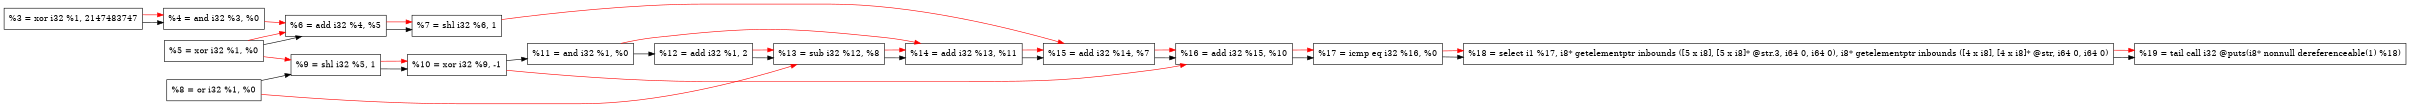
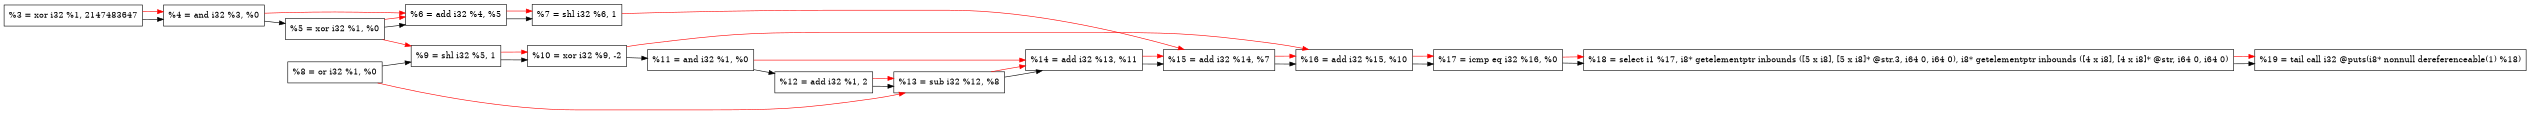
  digraph {
    rankdir=LR
    node [shape=record]
    edge [color=red]
-   n1 [label="%3 = xor i32 %1, 2147483747"]
+   n1 [label="  %3 = xor i32 %1, 2147483647"]
    n2 [label="  %4 = and i32 %3, %0"]
    n3 [label="  %5 = xor i32 %1, %0"]
    n4 [label="  %6 = add i32 %4, %5"]
    n5 [label="  %9 = shl i32 %5, 1"]
    n6 [label="  %7 = shl i32 %6, 1"]
-   n7 [label="%10 = xor i32 %9, -1"]
+   n7 [label="  %10 = xor i32 %9, -2"]
    n8 [label="  %15 = add i32 %14, %7"]
    n9 [label="  %8 = or i32 %1, %0"]
    n10 [label="  %13 = sub i32 %12, %8"]
    n11 [label="  %16 = add i32 %15, %10"]
    n12 [label="  %14 = add i32 %13, %11"]
    n13 [label="  %11 = and i32 %1, %0"]
    n14 [label="  %12 = add i32 %1, 2"]
    n15 [label="  %17 = icmp eq i32 %16, %0"]
    n16 [label="  %18 = select i1 %17, i8* getelementptr inbounds ([5 x i8], [5 x i8]* @str.3, i64 0, i64 0), i8* getelementptr inbounds ([4 x i8], [4 x i8]* @str, i64 0, i64 0)"]
    n17 [label="  %19 = tail call i32 @puts(i8* nonnull dereferenceable(1) %18)"]
    n1 -> n2 [color=""]
    n1 -> n2
+   n2 -> n3 [color=""]
    n2 -> n4
    n3 -> n4 [color=""]
    n3 -> n4
    n3 -> n5
    n4 -> n6 [color=""]
    n4 -> n6
    n5 -> n7 [color=""]
    n5 -> n7
    n6 -> n8
    n7 -> n11
    n7 -> n13 [color=""]
    n8 -> n11 [color=""]
    n8 -> n11
    n9 -> n5 [color=""]
    n9 -> n10
    n10 -> n12 [color=""]
    n10 -> n12
    n11 -> n15 [color=""]
    n11 -> n15
    n12 -> n8 [color=""]
    n12 -> n8
    n13 -> n12
    n13 -> n14 [color=""]
    n14 -> n10 [color=""]
    n14 -> n10
    n15 -> n16 [color=""]
    n15 -> n16
    n16 -> n17 [color=""]
    n16 -> n17
  }
